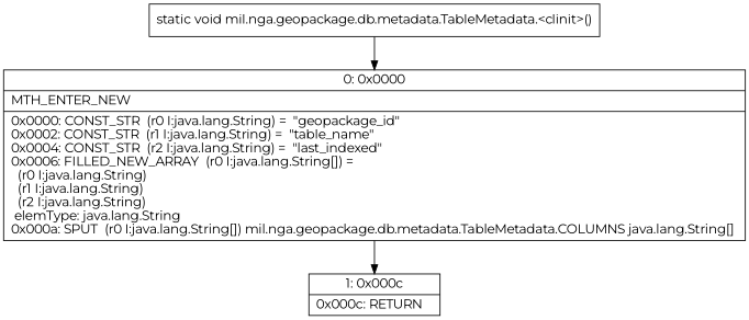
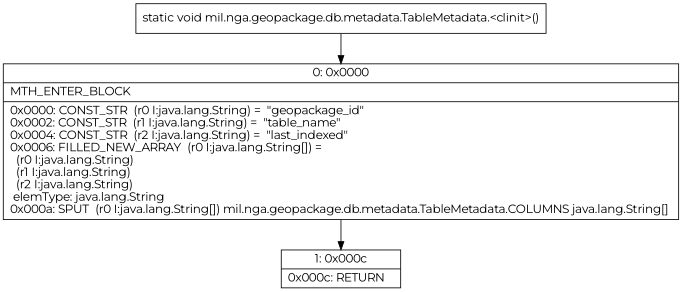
  digraph {
    fontname=Montserrat
    node [shape=record fontname=Montserrat]
    edge [fontname=Montserrat]
-   n1 [label="{0\:\ 0x0000|MTH_ENTER_NEW\l|0x0000: CONST_STR  (r0 I:java.lang.String) =  \"geopackage_id\" \l0x0002: CONST_STR  (r1 I:java.lang.String) =  \"table_name\" \l0x0004: CONST_STR  (r2 I:java.lang.String) =  \"last_indexed\" \l0x0006: FILLED_NEW_ARRAY  (r0 I:java.lang.String[]) = \l  (r0 I:java.lang.String)\l  (r1 I:java.lang.String)\l  (r2 I:java.lang.String)\l elemType: java.lang.String \l0x000a: SPUT  (r0 I:java.lang.String[]) mil.nga.geopackage.db.metadata.TableMetadata.COLUMNS java.lang.String[] \l}"]
+   n1 [label="{0\:\ 0x0000|MTH_ENTER_BLOCK\l|0x0000: CONST_STR  (r0 I:java.lang.String) =  \"geopackage_id\" \l0x0002: CONST_STR  (r1 I:java.lang.String) =  \"table_name\" \l0x0004: CONST_STR  (r2 I:java.lang.String) =  \"last_indexed\" \l0x0006: FILLED_NEW_ARRAY  (r0 I:java.lang.String[]) = \l  (r0 I:java.lang.String)\l  (r1 I:java.lang.String)\l  (r2 I:java.lang.String)\l elemType: java.lang.String \l0x000a: SPUT  (r0 I:java.lang.String[]) mil.nga.geopackage.db.metadata.TableMetadata.COLUMNS java.lang.String[] \l}"]
    n2 [label="{1\:\ 0x000c|0x000c: RETURN   \l}"]
    n3 [label="{static void mil.nga.geopackage.db.metadata.TableMetadata.\<clinit\>() }"]
    n1 -> n2
    n3 -> n1
  }
